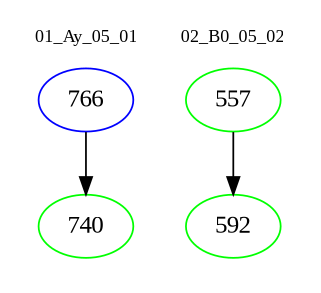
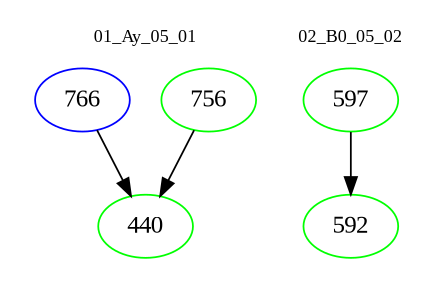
  digraph {
    fontname="Liberation Serif"
    node [color=green fontname="Liberation Serif"]
    edge [color=black fontname="Liberation Serif"]
-   n2 [label=740]
+   n1 [label=756]
+   n2 [label=440]
    n3 [color=blue label=766]
-   n4 [label=557]
+   n4 [label=597]
    n5 [label=592]
    subgraph cluster_1 {
      color=white
      fontsize=10
      label="01_Ay_05_01"
+     n1
      n2
      n3
    }
    subgraph cluster_2 {
      color=white
      fontsize=10
      label="02_B0_05_02"
      n4
      n5
    }
+   n1 -> n2
    n3 -> n2
    n4 -> n5
  }
